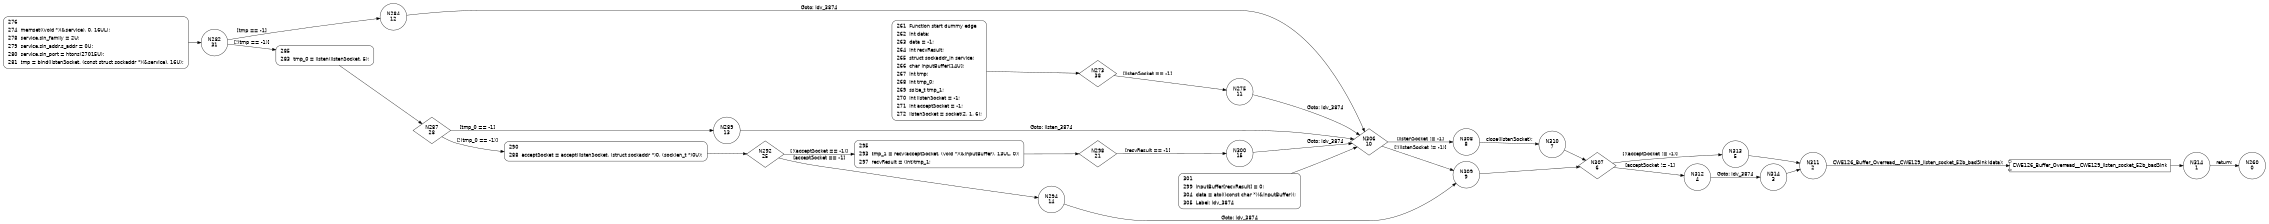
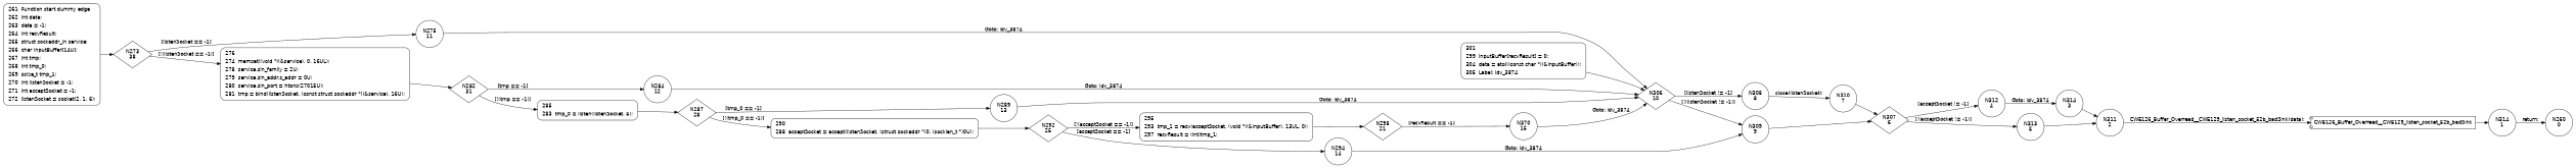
  digraph {
    fontname="DejaVu Sans"
    rankdir=LR
    node [fontname="DejaVu Sans" shape=circle]
    edge [fontname="DejaVu Sans"]
    n1 [label="N273\n38" shape=diamond]
    n2 [label="N275\n11"]
    n3 [fillcolor=white label=<<table border="0" cellborder="0" cellpadding="3" bgcolor="white"><tr><td align="right">276</td><td align="left"></td></tr><tr><td align="right">274</td><td align="left">memset((void *)(&amp;service), 0, 16UL);</td></tr><tr><td align="right">278</td><td align="left">service.sin_family = 2U;</td></tr><tr><td align="right">279</td><td align="left">service.sin_addr.s_addr = 0U;</td></tr><tr><td align="right">280</td><td align="left">service.sin_port = htons(27015U);</td></tr><tr><td align="right">281</td><td align="left">tmp = bind(listenSocket, (const struct sockaddr *)(&amp;service), 16U);</td></tr></table>> penwidth=1 shape=Mrecord style="filled,bold"]
    n4 [label="N306\n10" shape=diamond]
-   n5 [label="N282\n31"]
+   n5 [label="N282\n31" shape=diamond]
    n6 [label="N308\n8"]
    n7 [label="N309\n9"]
    n8 [label="N284\n12"]
    n9 [fillcolor=white label=<<table border="0" cellborder="0" cellpadding="3" bgcolor="white"><tr><td align="right">285</td><td align="left"></td></tr><tr><td align="right">283</td><td align="left">tmp_0 = listen(listenSocket, 5);</td></tr></table>> penwidth=1 shape=Mrecord style="filled,bold"]
    n10 [label="N287\n28" shape=diamond]
    n11 [label="N289\n13"]
    n12 [fillcolor=white label=<<table border="0" cellborder="0" cellpadding="3" bgcolor="white"><tr><td align="right">290</td><td align="left"></td></tr><tr><td align="right">288</td><td align="left">acceptSocket = accept(listenSocket, (struct sockaddr *)0, (socklen_t *)0U);</td></tr></table>> penwidth=1 shape=Mrecord style="filled,bold"]
    n13 [label="N292\n25" shape=diamond]
    n14 [label="N294\n14"]
    n15 [fillcolor=white label=<<table border="0" cellborder="0" cellpadding="3" bgcolor="white"><tr><td align="right">295</td><td align="left"></td></tr><tr><td align="right">293</td><td align="left">tmp_1 = recv(acceptSocket, (void *)(&amp;inputBuffer), 13UL, 0);</td></tr><tr><td align="right">297</td><td align="left">recvResult = (int)tmp_1;</td></tr></table>> penwidth=1 shape=Mrecord style="filled,bold"]
    n16 [label="N298\n21" shape=diamond]
-   n17 [label="N300\n15"]
+   n17 [label="N370\n15"]
    n18 [fillcolor=white label=<<table border="0" cellborder="0" cellpadding="3" bgcolor="white"><tr><td align="right">301</td><td align="left"></td></tr><tr><td align="right">299</td><td align="left">inputBuffer[recvResult] = 0;</td></tr><tr><td align="right">304</td><td align="left">data = atoi((const char *)(&amp;inputBuffer));</td></tr><tr><td align="right">305</td><td align="left">Label: ldv_3874</td></tr></table>> penwidth=1 shape=Mrecord style="filled,bold"]
    n19 [label="N310\n7"]
    n20 [label="N307\n6" shape=diamond]
    n21 [label="N312\n4"]
    n22 [label="N313\n5"]
    n23 [label="N314\n3"]
    n24 [label="N311\n2"]
    n25 [label=CWE126_Buffer_Overread__CWE129_listen_socket_52b_badSink shape=component]
    n26 [label="N314\n1"]
    n27 [label="N260\n0"]
    n28 [fillcolor=white label=<<table border="0" cellborder="0" cellpadding="3" bgcolor="white"><tr><td align="right">261</td><td align="left">Function start dummy edge</td></tr><tr><td align="right">262</td><td align="left">int data;</td></tr><tr><td align="right">263</td><td align="left">data = -1;</td></tr><tr><td align="right">264</td><td align="left">int recvResult;</td></tr><tr><td align="right">265</td><td align="left">struct sockaddr_in service;</td></tr><tr><td align="right">266</td><td align="left">char inputBuffer[14U];</td></tr><tr><td align="right">267</td><td align="left">int tmp;</td></tr><tr><td align="right">268</td><td align="left">int tmp_0;</td></tr><tr><td align="right">269</td><td align="left">ssize_t tmp_1;</td></tr><tr><td align="right">270</td><td align="left">int listenSocket = -1;</td></tr><tr><td align="right">271</td><td align="left">int acceptSocket = -1;</td></tr><tr><td align="right">272</td><td align="left">listenSocket = socket(2, 1, 6);</td></tr></table>> penwidth=1 shape=Mrecord style="filled,bold"]
    n1 -> n2 [label="[listenSocket == -1]"]
+   n1 -> n3 [label="[!(listenSocket == -1)]"]
    n2 -> n4 [label="Goto: ldv_3874"]
    n3 -> n5
    n4 -> n6 [label="[listenSocket != -1]"]
    n4 -> n7 [label="[!(listenSocket != -1)]"]
    n5 -> n8 [label="[tmp == -1]"]
    n5 -> n9 [label="[!(tmp == -1)]"]
    n6 -> n19 [label="close(listenSocket);"]
    n7 -> n20
    n8 -> n4 [label="Goto: ldv_3874"]
    n9 -> n10
    n10 -> n11 [label="[tmp_0 == -1]"]
    n10 -> n12 [label="[!(tmp_0 == -1)]"]
-   n11 -> n4 [label="Goto: listen_3874"]
+   n11 -> n4 [label="Goto: ldv_3874"]
    n12 -> n13
    n13 -> n14 [label="[acceptSocket == -1]"]
    n13 -> n15 [label="[!(acceptSocket == -1)]"]
    n14 -> n7 [label="Goto: ldv_3874"]
    n15 -> n16
    n16 -> n17 [label="[recvResult == -1]"]
    n17 -> n4 [label="Goto: ldv_3874"]
    n18 -> n4
    n19 -> n20
    n20 -> n21 [label="[acceptSocket != -1]"]
    n20 -> n22 [label="[!(acceptSocket != -1)]"]
    n21 -> n23 [label="Goto: ldv_3874"]
    n22 -> n24
    n23 -> n24
    n24 -> n25 [label="CWE126_Buffer_Overread__CWE129_listen_socket_52b_badSink(data);"]
    n25 -> n26
    n26 -> n27 [label="return;"]
    n28 -> n1
  }
